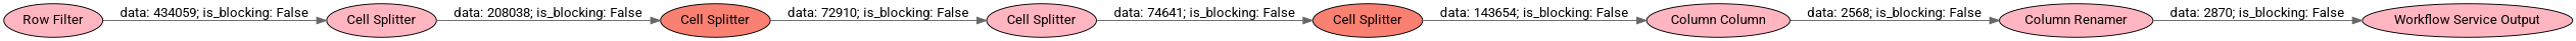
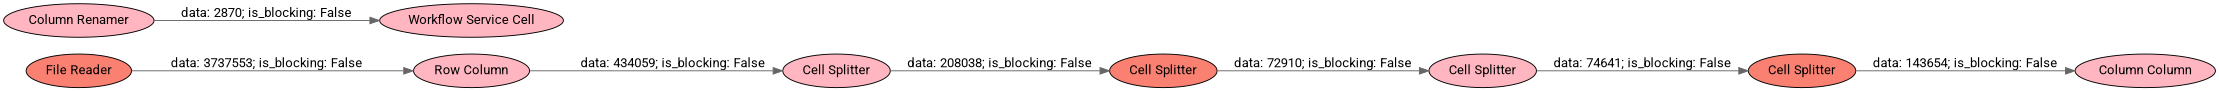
  digraph {
    fontname=Roboto
    rankdir=LR
    node [fillcolor=lightpink fontname=Roboto style=filled]
    edge [color=gray40 fontname=Roboto]
-   n1 [label="Row Filter"]
+   n1 [label="Row Column"]
    n2 [label="Cell Splitter"]
    n3 [fillcolor=salmon label="Cell Splitter"]
    n4 [label="Cell Splitter"]
    n5 [label="Column Renamer"]
-   n6 [label="Workflow Service Output"]
+   n6 [label="Workflow Service Cell"]
    n7 [fillcolor=salmon label="Cell Splitter"]
    n8 [label="Column Column"]
+   n9 [fillcolor=salmon label="File Reader"]
    n1 -> n2 [label="data: 434059; is_blocking: False"]
    n2 -> n3 [label="data: 208038; is_blocking: False"]
    n3 -> n4 [label="data: 72910; is_blocking: False"]
    n4 -> n7 [label="data: 74641; is_blocking: False"]
    n5 -> n6 [label="data: 2870; is_blocking: False"]
    n7 -> n8 [label="data: 143654; is_blocking: False"]
-   n8 -> n5 [label="data: 2568; is_blocking: False"]
+   n9 -> n1 [label="data: 3737553; is_blocking: False"]
  }
